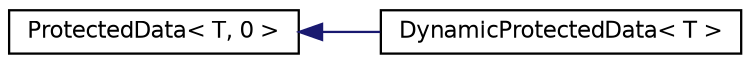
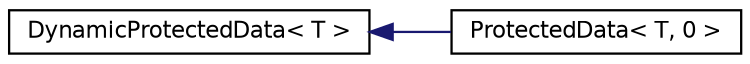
  digraph {
    rankdir=LR
    node [color=black fillcolor=white fontname=Helvetica fontsize=10 shape=record style=filled]
    n1 [height=0.2 label="ProtectedData\< T, 0 \>" width=0.4]
    n2 [height=0.2 label="DynamicProtectedData\< T \>" width=0.4]
-   n1 -> n2 [color=midnightblue dir=back fontname=Helvetica fontsize=10 labelfontname=Helvetica labelfontsize=10 style=solid]
+   n2 -> n1 [color=midnightblue dir=back fontname=Helvetica fontsize=10 labelfontname=Helvetica labelfontsize=10 style=solid]
  }
